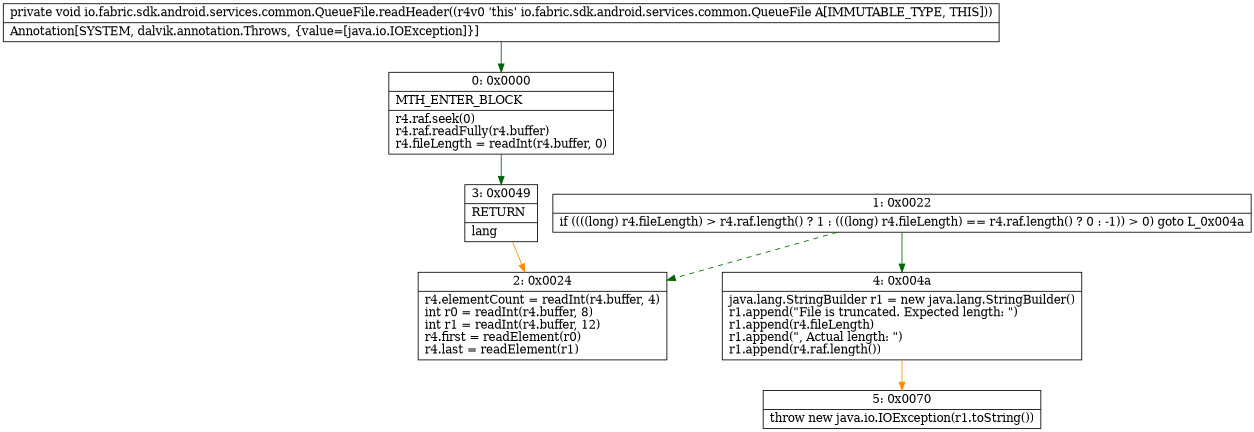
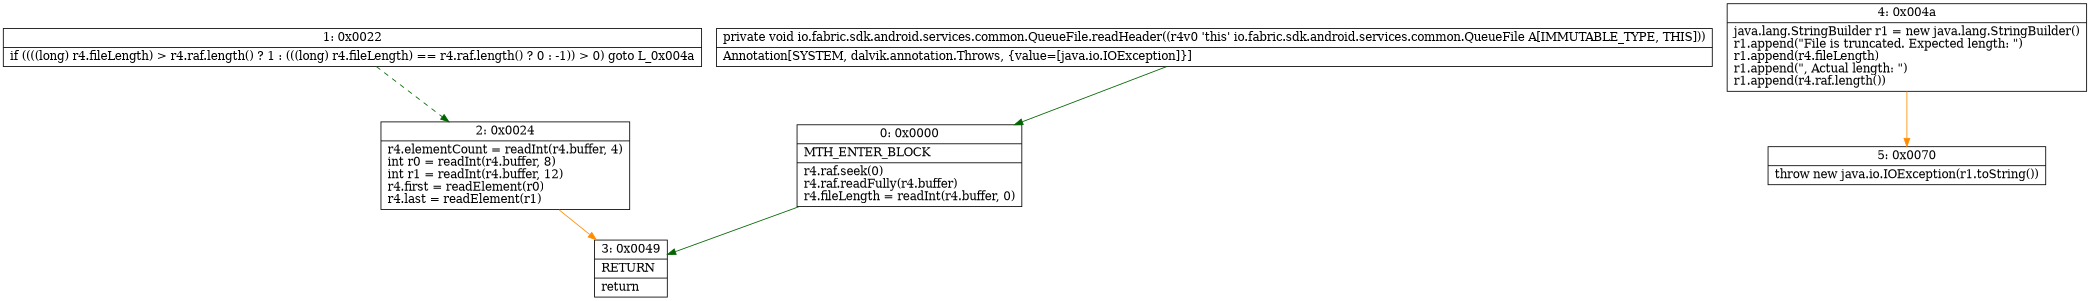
  digraph {
    node [shape=record]
    edge [color=darkgreen]
    n1 [label="{0\:\ 0x0000|MTH_ENTER_BLOCK\l|r4.raf.seek(0)\lr4.raf.readFully(r4.buffer)\lr4.fileLength = readInt(r4.buffer, 0)\l}"]
-   n2 [label="{3\:\ 0x0049|RETURN\l|lang\l}"]
+   n2 [label="{3\:\ 0x0049|RETURN\l|return\l}"]
    n3 [label="{1\:\ 0x0022|if ((((long) r4.fileLength) \> r4.raf.length() ? 1 : (((long) r4.fileLength) == r4.raf.length() ? 0 : \-1)) \> 0) goto L_0x004a\l}"]
    n4 [label="{2\:\ 0x0024|r4.elementCount = readInt(r4.buffer, 4)\lint r0 = readInt(r4.buffer, 8)\lint r1 = readInt(r4.buffer, 12)\lr4.first = readElement(r0)\lr4.last = readElement(r1)\l}"]
    n5 [label="{4\:\ 0x004a|java.lang.StringBuilder r1 = new java.lang.StringBuilder()\lr1.append(\"File is truncated. Expected length: \")\lr1.append(r4.fileLength)\lr1.append(\", Actual length: \")\lr1.append(r4.raf.length())\l}"]
    n6 [label="{5\:\ 0x0070|throw new java.io.IOException(r1.toString())\l}"]
    n7 [label="{private void io.fabric.sdk.android.services.common.QueueFile.readHeader((r4v0 'this' io.fabric.sdk.android.services.common.QueueFile A[IMMUTABLE_TYPE, THIS]))  | Annotation[SYSTEM, dalvik.annotation.Throws, \{value=[java.io.IOException]\}]\l}"]
    n1 -> n2
    n3 -> n4 [style=dashed]
-   n3 -> n5
-   n2 -> n4 [color=darkorange]
+   n4 -> n2 [color=darkorange]
    n5 -> n6 [color=darkorange]
    n7 -> n1
  }
